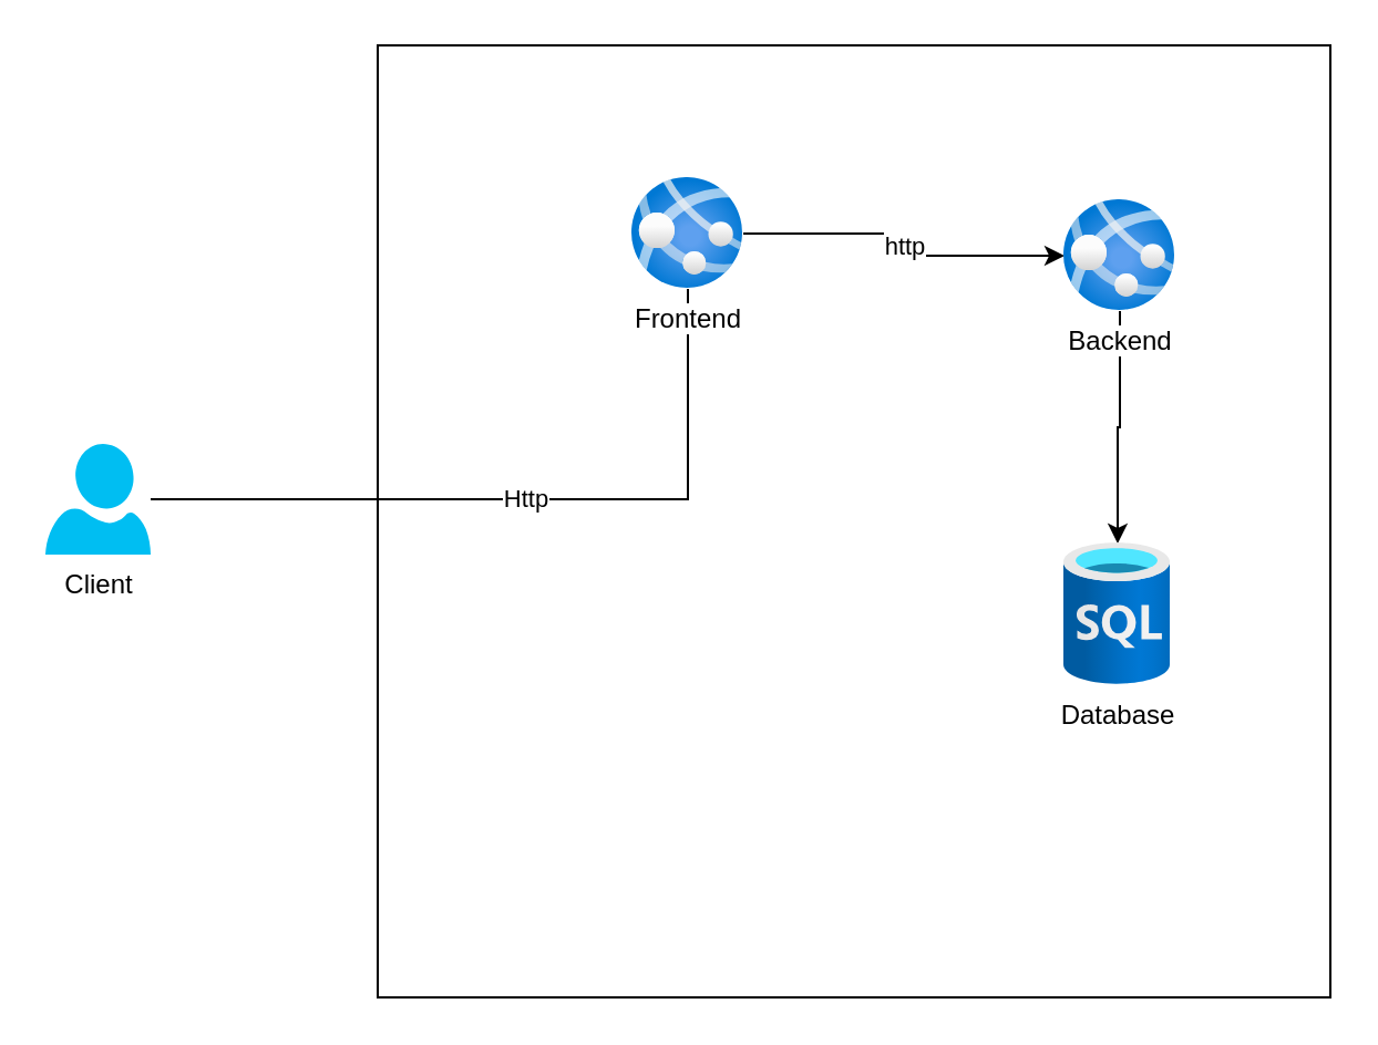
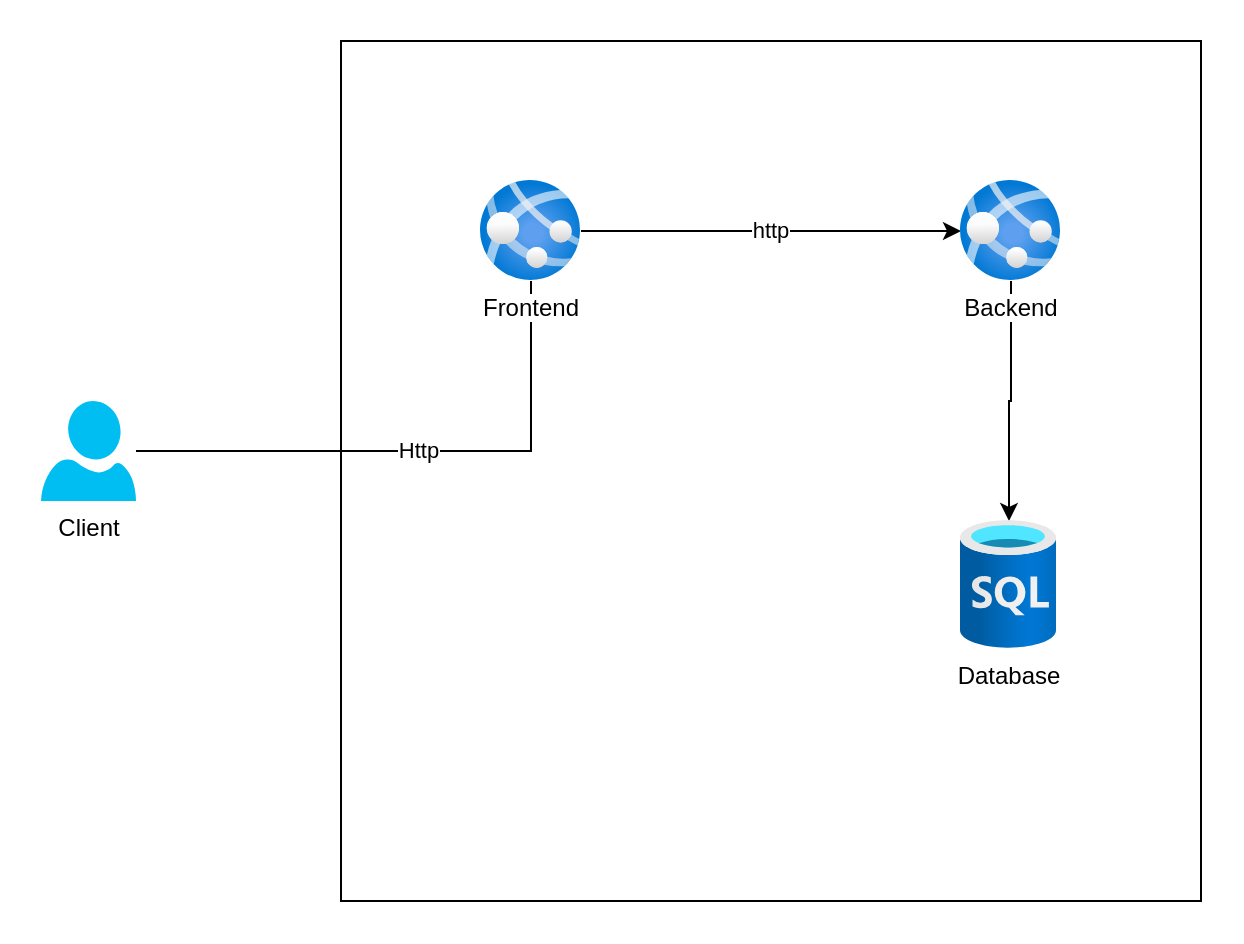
  <mxCell id="0" />
  <mxCell id="1" parent="0" />
  <mxCell id="2" value="" style="whiteSpace=wrap;html=1;aspect=fixed;" vertex="1" parent="1"><mxGeometry x="170" y="20" width="430" height="430" as="geometry" /></mxCell>
  <mxCell id="3" value="Http" style="edgeStyle=orthogonalEdgeStyle;rounded=0;orthogonalLoop=1;jettySize=auto;html=1;endArrow=none;" edge="1" parent="1" source="4" target="6"><mxGeometry relative="1" as="geometry" /></mxCell>
  <mxCell id="4" value="Client" style="verticalLabelPosition=bottom;html=1;verticalAlign=top;align=center;strokeColor=none;fillColor=#00BEF2;shape=mxgraph.azure.user;" vertex="1" parent="1"><mxGeometry x="20" y="200" width="47.5" height="50" as="geometry" /></mxCell>
  <mxCell id="5" value="http" style="edgeStyle=orthogonalEdgeStyle;rounded=0;orthogonalLoop=1;jettySize=auto;html=1;" edge="1" parent="1" source="6" target="8"><mxGeometry relative="1" as="geometry" /></mxCell>
- <mxCell id="6" value="Frontend" style="aspect=fixed;html=1;points=[];align=center;image;fontSize=12;image=img/lib/azure2/containers/App_Services.svg;" vertex="1" parent="1"><mxGeometry x="285" y="80" width="50" height="50" as="geometry" /></mxCell>
+ <mxCell id="6" value="Frontend" style="aspect=fixed;html=1;points=[];align=center;image;fontSize=12;image=img/lib/azure2/containers/App_Services.svg;" vertex="1" parent="1"><mxGeometry x="240" y="90" width="50" height="50" as="geometry" /></mxCell>
  <mxCell id="7" style="edgeStyle=orthogonalEdgeStyle;rounded=0;orthogonalLoop=1;jettySize=auto;html=1;" edge="1" parent="1" source="8" target="9"><mxGeometry relative="1" as="geometry" /></mxCell>
  <mxCell id="8" value="Backend" style="aspect=fixed;html=1;points=[];align=center;image;fontSize=12;image=img/lib/azure2/containers/App_Services.svg;" vertex="1" parent="1"><mxGeometry x="480" y="90" width="50" height="50" as="geometry" /></mxCell>
- <mxCell id="9" value="Database" style="aspect=fixed;html=1;points=[];align=center;image;fontSize=12;image=img/lib/azure2/databases/SQL_Database.svg;" vertex="1" parent="1"><mxGeometry x="480" y="245" width="48" height="64" as="geometry" /></mxCell>
+ <mxCell id="9" value="Database" style="aspect=fixed;html=1;points=[];align=center;image;fontSize=12;image=img/lib/azure2/databases/SQL_Database.svg;" vertex="1" parent="1"><mxGeometry x="480" y="260" width="48" height="64" as="geometry" /></mxCell>
